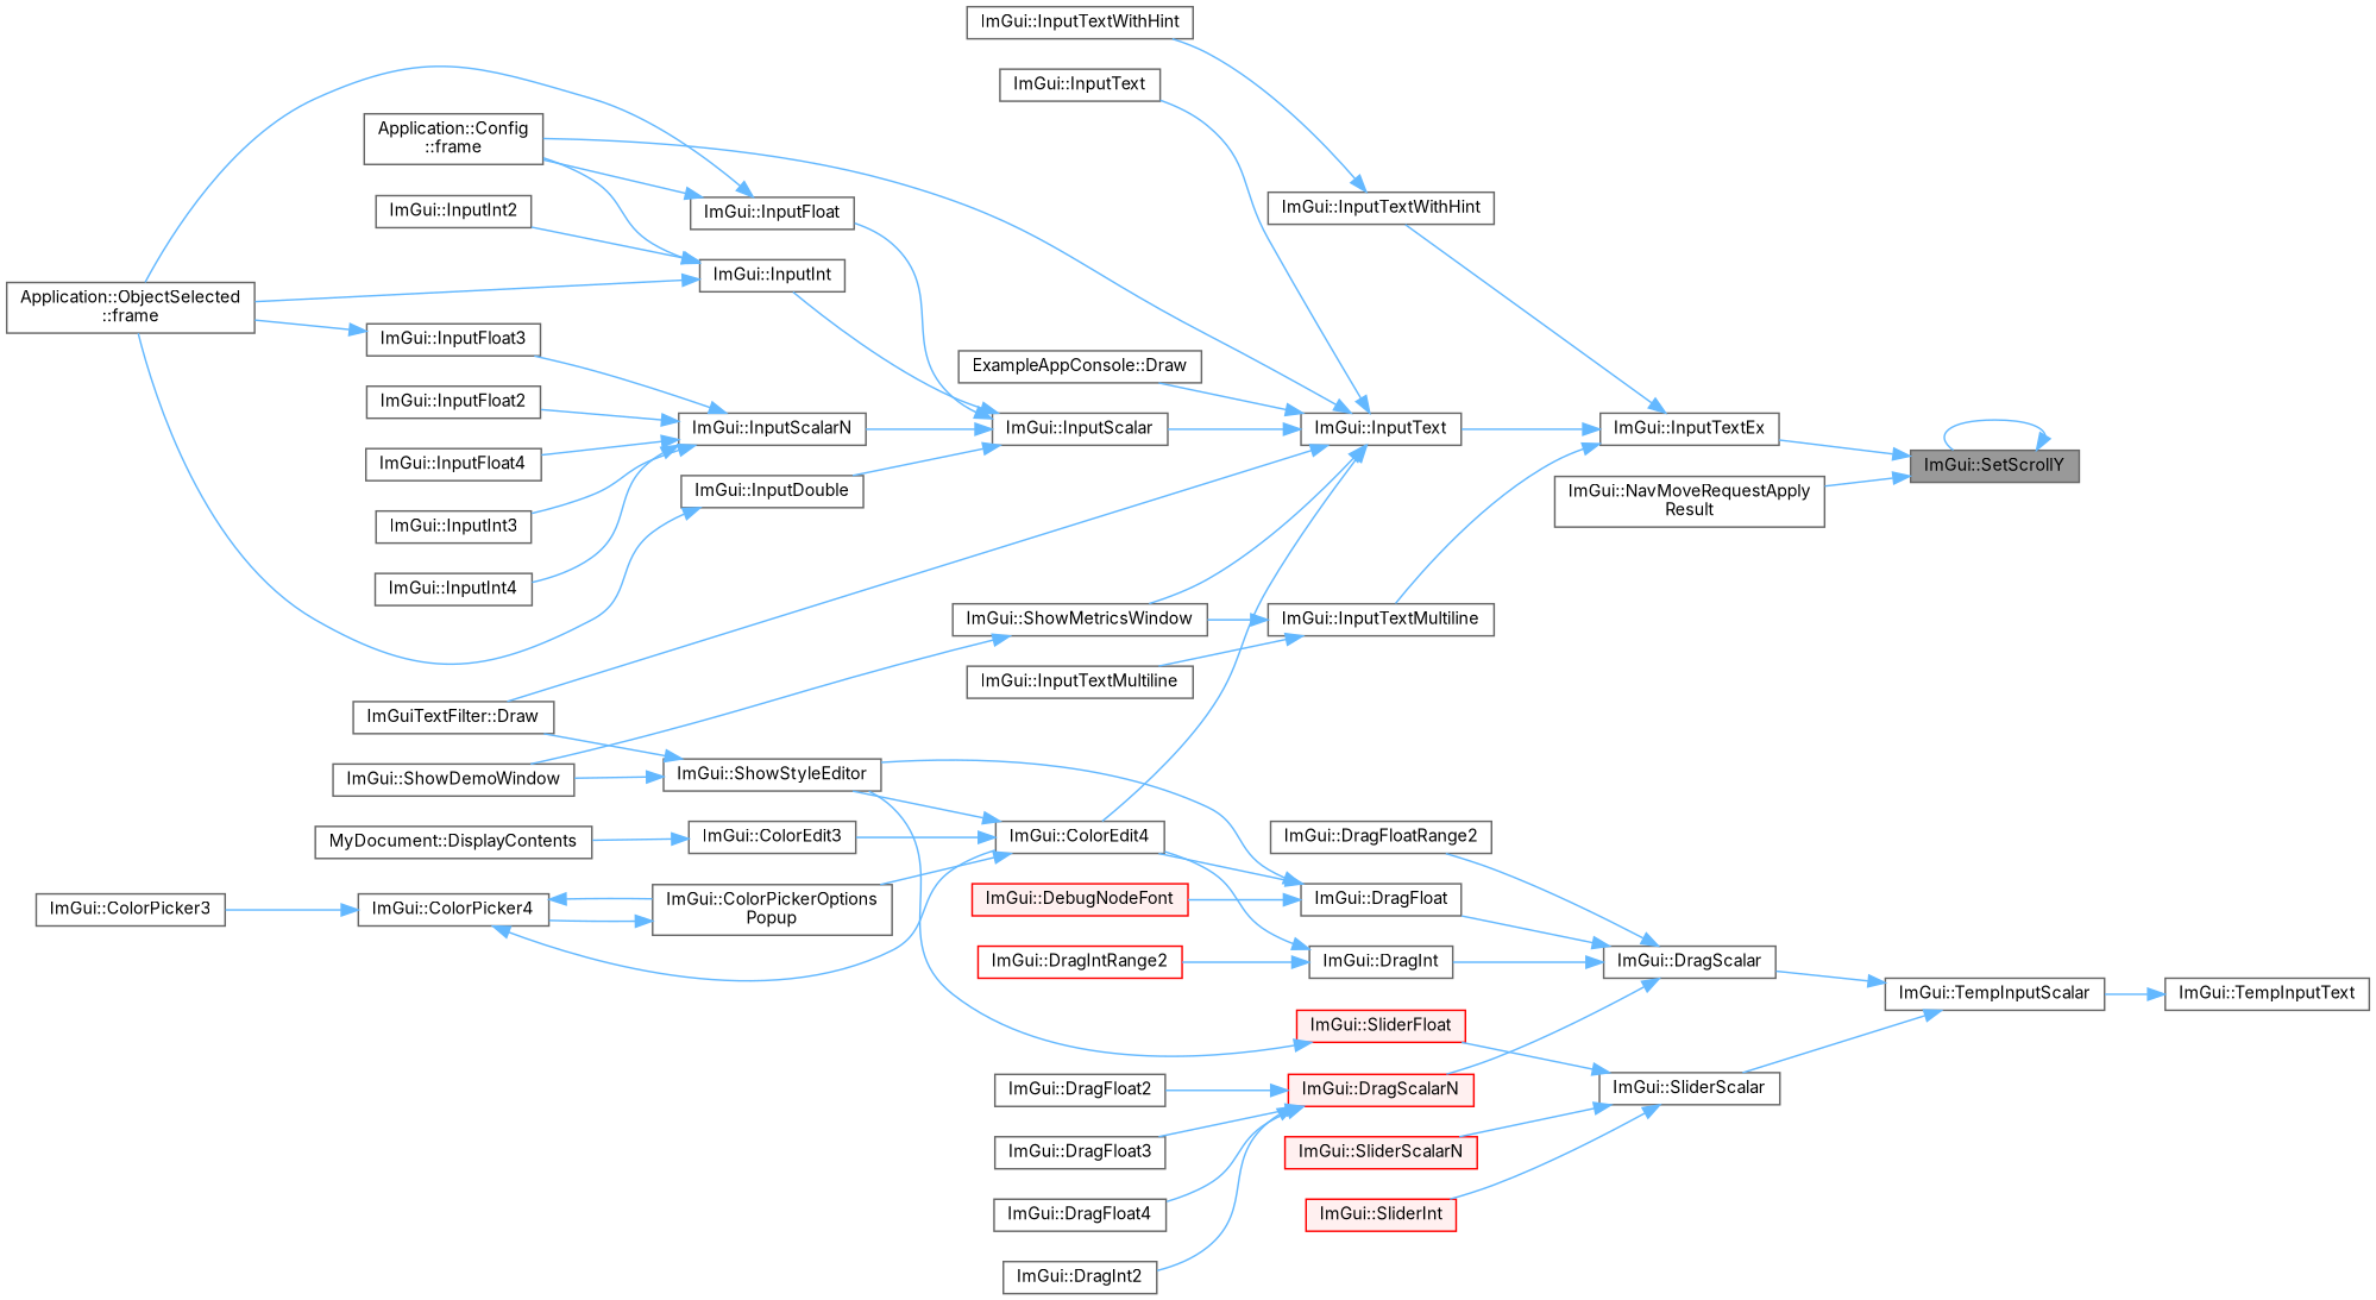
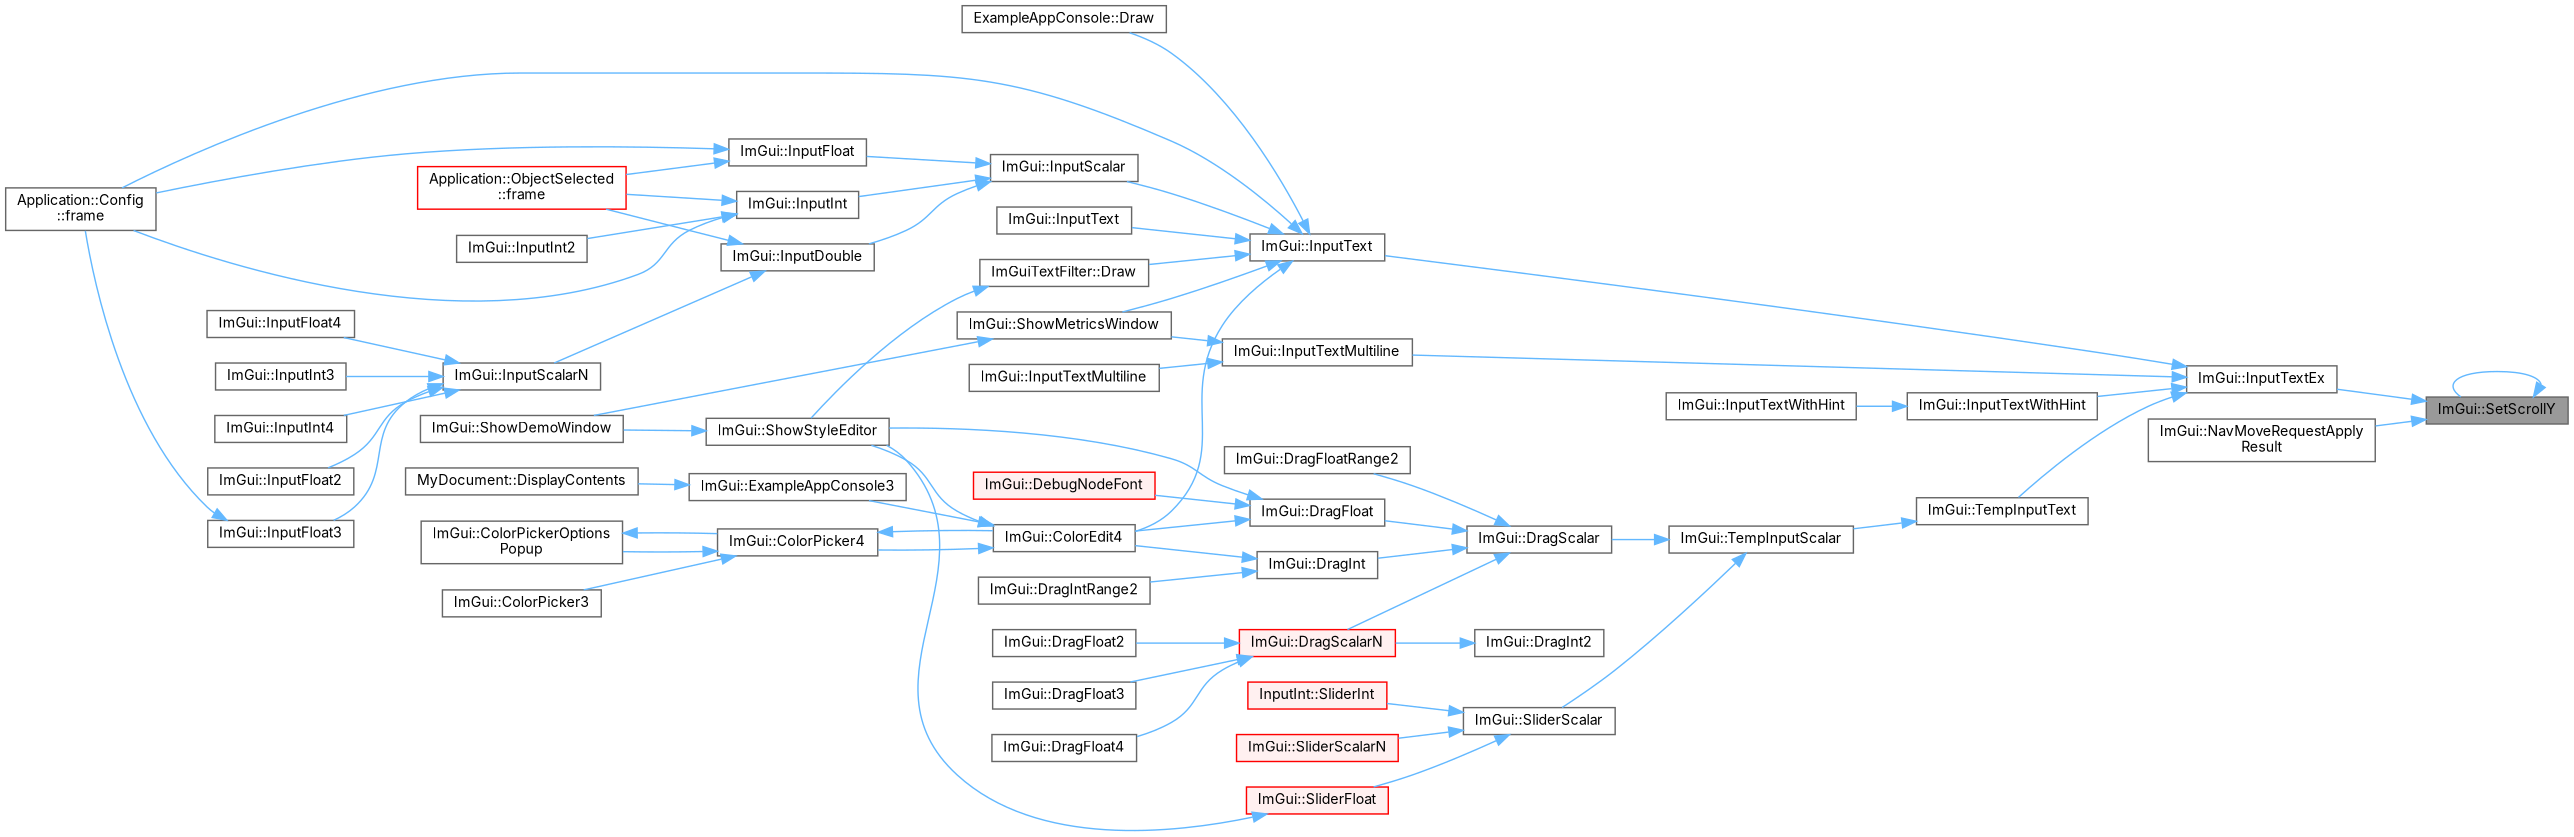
  digraph {
    fontname=Inter
    rankdir=RL
    node [color=grey40 fillcolor=white fontname=Inter fontsize=10 shape=box style=filled]
    edge [color=steelblue1 dir=back fontname=Inter fontsize=10 labelfontname=Helvetica labelfontsize=10 style=solid]
    n1 [color=gray40 fillcolor=grey60 fontcolor=black height=0.2 label="ImGui::SetScrollY" width=0.4]
    n2 [height=0.2 label="ImGui::InputTextEx" width=0.4]
    n3 [height=0.2 label="ImGui::NavMoveRequestApply\lResult" width=0.4]
    n4 [height=0.2 label="ImGui::InputText" width=0.4]
    n5 [height=0.2 label="ImGui::InputTextMultiline" width=0.4]
    n6 [height=0.2 label="ImGui::InputTextWithHint" width=0.4]
    n7 [height=0.2 label="ImGui::TempInputText" width=0.4]
    n8 [height=0.2 label="ImGui::ColorEdit4" width=0.4]
    n9 [height=0.2 label="ExampleAppConsole::Draw" width=0.4]
    n10 [height=0.2 label="ImGuiTextFilter::Draw" width=0.4]
    n11 [height=0.2 label="Application::Config\l::frame" width=0.4]
    n12 [height=0.2 label="ImGui::InputScalar" width=0.4]
    n13 [height=0.2 label="ImGui::InputText" width=0.4]
    n14 [height=0.2 label="ImGui::ShowMetricsWindow" width=0.4]
    n15 [height=0.2 label="ImGui::InputTextMultiline" width=0.4]
    n16 [height=0.2 label="ImGui::InputTextWithHint" width=0.4]
    n17 [height=0.2 label="ImGui::TempInputScalar" width=0.4]
-   n18 [height=0.2 label="ImGui::ColorEdit3" width=0.4]
+   n18 [height=0.2 label="ImGui::ExampleAppConsole3" width=0.4]
    n19 [height=0.2 label="ImGui::ColorPicker4" width=0.4]
    n20 [height=0.2 label="ImGui::ShowStyleEditor" width=0.4]
    n21 [height=0.2 label="ImGui::InputDouble" width=0.4]
    n22 [height=0.2 label="ImGui::InputFloat" width=0.4]
    n23 [height=0.2 label="ImGui::InputInt" width=0.4]
    n24 [height=0.2 label="ImGui::InputScalarN" width=0.4]
    n25 [height=0.2 label="ImGui::ShowDemoWindow" width=0.4]
    n26 [height=0.2 label="MyDocument::DisplayContents" width=0.4]
    n27 [height=0.2 label="ImGui::ColorPicker3" width=0.4]
    n28 [height=0.2 label="ImGui::ColorPickerOptions\lPopup" width=0.4]
-   n29 [height=0.2 label="Application::ObjectSelected\l::frame" width=0.4]
+   n29 [color=red height=0.2 label="Application::ObjectSelected\l::frame" width=0.4]
    n30 [height=0.2 label="ImGui::InputInt2" width=0.4]
    n31 [height=0.2 label="ImGui::InputFloat2" width=0.4]
    n32 [height=0.2 label="ImGui::InputFloat3" width=0.4]
    n33 [height=0.2 label="ImGui::InputFloat4" width=0.4]
    n34 [height=0.2 label="ImGui::InputInt3" width=0.4]
    n35 [height=0.2 label="ImGui::InputInt4" width=0.4]
    n36 [height=0.2 label="ImGui::DragScalar" width=0.4]
    n37 [height=0.2 label="ImGui::SliderScalar" width=0.4]
    n38 [height=0.2 label="ImGui::DragFloat" width=0.4]
    n39 [height=0.2 label="ImGui::DragFloatRange2" width=0.4]
    n40 [height=0.2 label="ImGui::DragInt" width=0.4]
    n41 [color=red fillcolor="#FFF0F0" height=0.2 label="ImGui::DragScalarN" width=0.4]
    n42 [color=red fillcolor="#FFF0F0" height=0.2 label="ImGui::SliderFloat" width=0.4]
-   n43 [color=red fillcolor="#FFF0F0" height=0.2 label="ImGui::SliderInt" width=0.4]
+   n43 [color=red fillcolor="#FFF0F0" height=0.2 label="InputInt::SliderInt" width=0.4]
    n44 [color=red fillcolor="#FFF0F0" height=0.2 label="ImGui::SliderScalarN" width=0.4]
    n45 [color=red fillcolor="#FFF0F0" height=0.2 label="ImGui::DebugNodeFont" width=0.4]
-   n46 [color=red height=0.2 label="ImGui::DragIntRange2" width=0.4]
+   n46 [height=0.2 label="ImGui::DragIntRange2" width=0.4]
    n47 [height=0.2 label="ImGui::DragFloat2" width=0.4]
    n48 [height=0.2 label="ImGui::DragFloat3" width=0.4]
    n49 [height=0.2 label="ImGui::DragFloat4" width=0.4]
    n50 [height=0.2 label="ImGui::DragInt2" width=0.4]
    n1 -> n1
    n1 -> n2
    n1 -> n3
    n2 -> n4
    n2 -> n5
    n2 -> n6
+   n2 -> n7
    n4 -> n8
    n4 -> n9
    n4 -> n10
    n4 -> n11
    n4 -> n12
    n4 -> n13
    n4 -> n14
    n5 -> n14
    n5 -> n15
    n6 -> n16
    n7 -> n17
    n8 -> n18
-   n8 -> n28
+   n8 -> n19
    n8 -> n20
-   n20 -> n10
+   n10 -> n20
    n12 -> n21
    n12 -> n22
    n12 -> n23
-   n12 -> n24
+   n21 -> n24
    n14 -> n25
    n17 -> n36
    n17 -> n37
    n18 -> n26
    n19 -> n8
    n19 -> n27
    n19 -> n28
    n20 -> n25
    n21 -> n29
    n22 -> n11
    n22 -> n29
    n23 -> n11
    n23 -> n29
    n23 -> n30
    n24 -> n31
    n24 -> n32
    n24 -> n33
    n24 -> n34
    n24 -> n35
    n28 -> n19
-   n32 -> n29
+   n32 -> n11
    n36 -> n38
    n36 -> n39
    n36 -> n40
    n36 -> n41
    n37 -> n42
    n37 -> n43
    n37 -> n44
    n38 -> n8
    n38 -> n20
    n38 -> n45
    n40 -> n8
    n40 -> n46
    n41 -> n47
    n41 -> n48
    n41 -> n49
-   n41 -> n50
+   n50 -> n41
    n42 -> n20
  }
